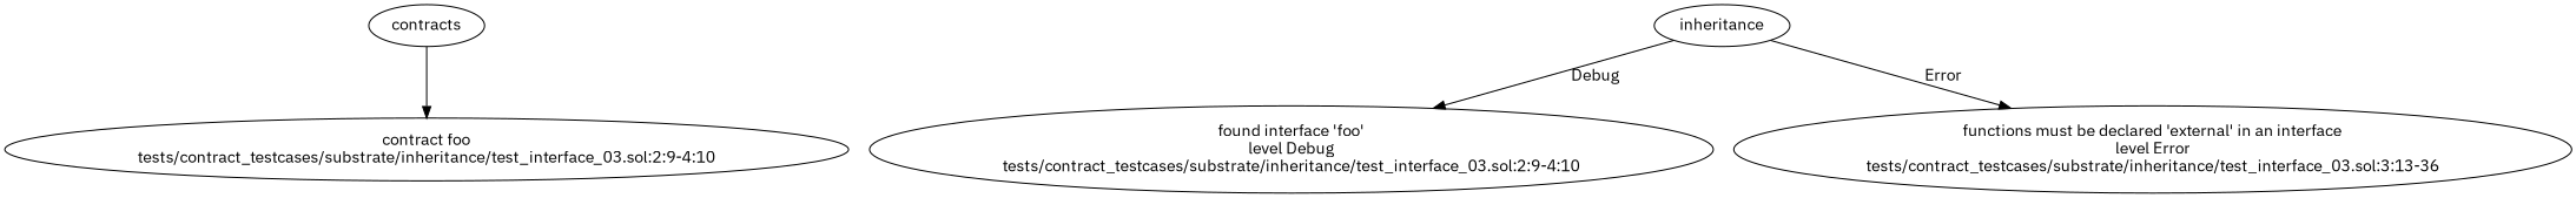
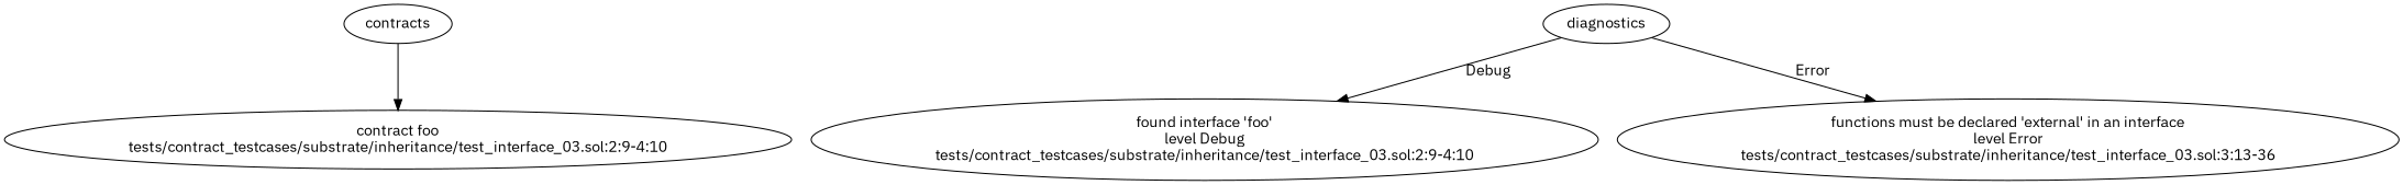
  strict digraph {
    fontname="IBM Plex Sans"
    node [fontname="IBM Plex Sans"]
    edge [fontname="IBM Plex Sans"]
    n1 [label="contract foo\ntests/contract_testcases/substrate/inheritance/test_interface_03.sol:2:9-4:10"]
    n2 [label="found interface 'foo'\nlevel Debug\ntests/contract_testcases/substrate/inheritance/test_interface_03.sol:2:9-4:10"]
    n3 [label="functions must be declared 'external' in an interface\nlevel Error\ntests/contract_testcases/substrate/inheritance/test_interface_03.sol:3:13-36"]
    contracts
-   diagnostics [label=inheritance]
+   diagnostics
    contracts -> n1
    diagnostics -> n2 [label=Debug]
    diagnostics -> n3 [label=Error]
  }
